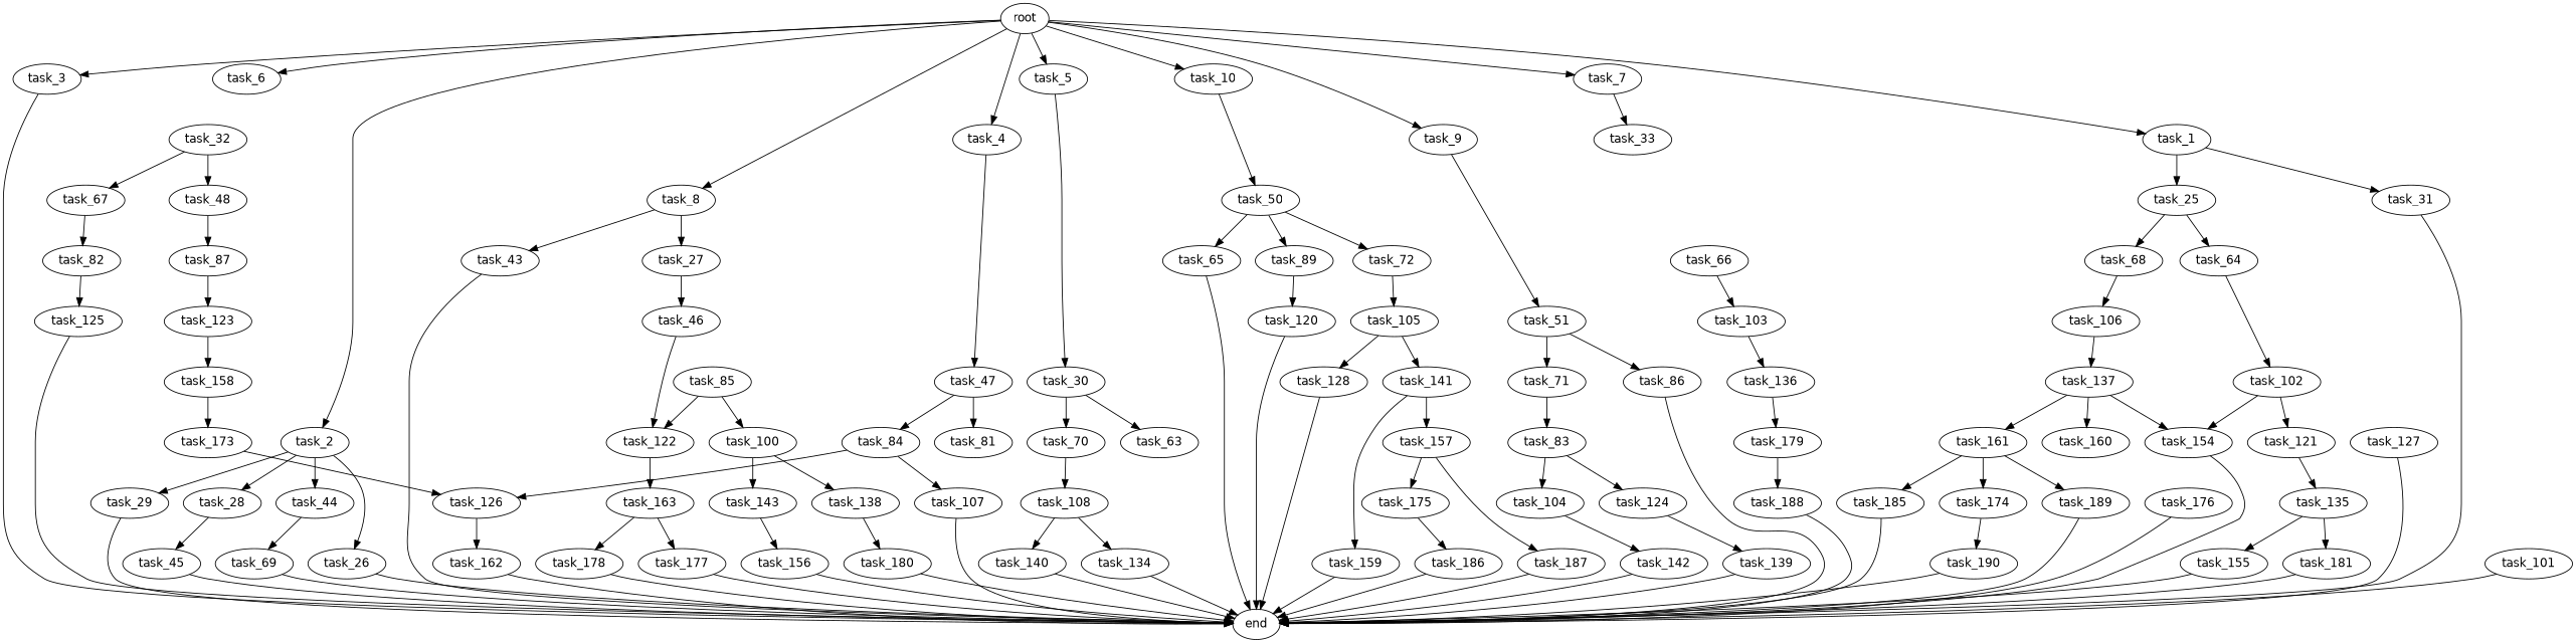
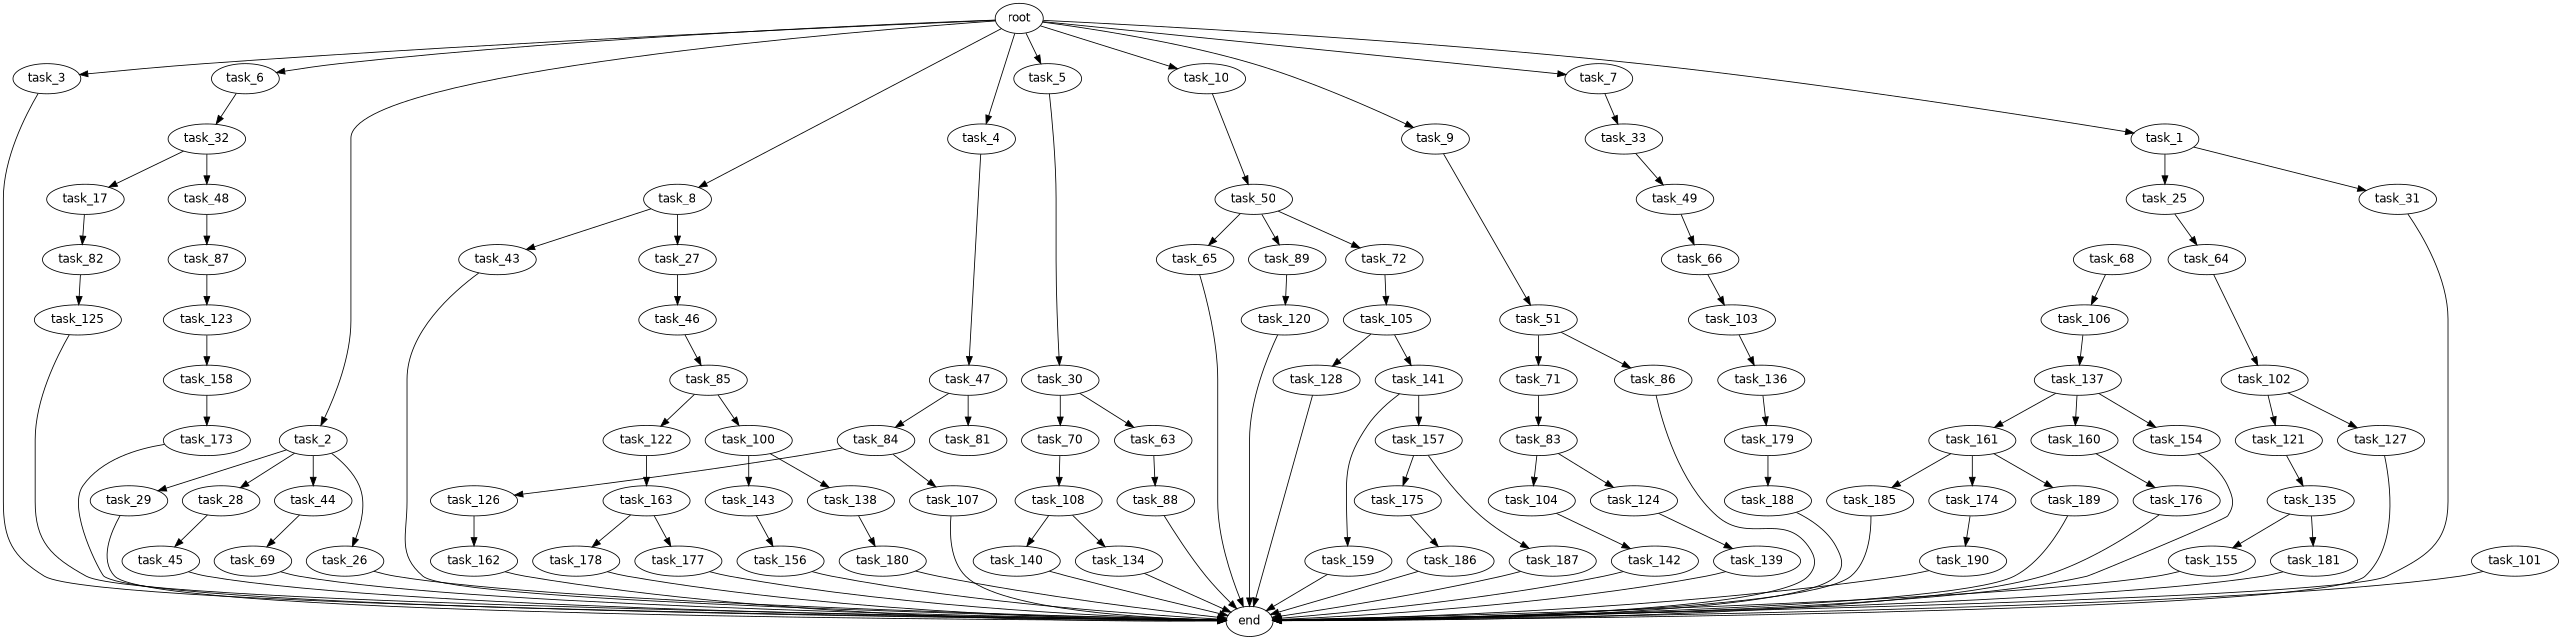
  digraph {
    fontname="DejaVu Sans"
    node [fontname="DejaVu Sans"]
    edge [fontname="DejaVu Sans"]
    task_173
    end
    task_65
    task_45
    task_139
    task_89
    task_120
    task_100
    task_138
    task_143
    task_180
    task_156
    task_47
    task_84
    task_81
    task_107
    task_126
    task_3
    task_6
    task_32
    task_48
-   task_67
+   task_67 [label=task_17]
    task_30
    task_63
    task_70
+   task_88
    task_108
    task_2
    task_44
    task_26
    task_29
    task_28
    task_69
    task_8
    task_43
    task_27
    task_46
    task_163
    task_177
    task_178
    task_162
+   task_49
    task_66
    task_103
    task_187
    task_86
    task_33
    task_189
    task_71
    task_83
    task_124
    task_104
    task_160
    task_176
    task_105
    task_141
    task_128
    task_157
    task_159
    task_135
    task_181
    task_155
    task_5
    task_87
    task_123
    task_4
    task_175
    task_186
    task_185
    task_82
    task_125
    task_50
    task_72
    task_10
    task_161
    task_174
    task_190
    task_127
    task_142
    task_136
    task_179
    task_134
    task_9
    task_51
    task_85
    task_122
    task_121
    task_25
    task_68
    task_64
    task_106
    task_102
    task_188
    root
    task_7
    task_1
    task_31
    task_101
    task_154
    task_140
    task_158
    task_137
-   task_173 -> task_126
+   task_173 -> end
    task_65 -> end
    task_45 -> end
    task_139 -> end
    task_89 -> task_120
    task_120 -> end
    task_100 -> task_138
    task_100 -> task_143
    task_138 -> task_180
    task_143 -> task_156
    task_180 -> end
    task_156 -> end
    task_47 -> task_84
    task_47 -> task_81
    task_84 -> task_107
    task_84 -> task_126
    task_107 -> end
    task_126 -> task_162
    task_3 -> end
+   task_6 -> task_32
    task_32 -> task_48
    task_32 -> task_67
    task_48 -> task_87
    task_67 -> task_82
    task_30 -> task_63
    task_30 -> task_70
+   task_63 -> task_88
    task_70 -> task_108
+   task_88 -> end
    task_108 -> task_134
    task_108 -> task_140
    task_2 -> task_44
    task_2 -> task_26
    task_2 -> task_29
    task_2 -> task_28
    task_44 -> task_69
    task_26 -> end
    task_29 -> end
    task_28 -> task_45
    task_69 -> end
    task_8 -> task_43
    task_8 -> task_27
    task_43 -> end
    task_27 -> task_46
-   task_46 -> task_122
+   task_46 -> task_85
    task_163 -> task_177
    task_163 -> task_178
    task_177 -> end
    task_178 -> end
    task_162 -> end
+   task_49 -> task_66
    task_66 -> task_103
    task_103 -> task_136
    task_187 -> end
    task_86 -> end
+   task_33 -> task_49
    task_189 -> end
    task_71 -> task_83
    task_83 -> task_124
    task_83 -> task_104
    task_124 -> task_139
    task_104 -> task_142
+   task_160 -> task_176
    task_176 -> end
    task_105 -> task_141
    task_105 -> task_128
    task_141 -> task_157
    task_141 -> task_159
    task_128 -> end
    task_157 -> task_187
    task_157 -> task_175
    task_159 -> end
    task_135 -> task_181
    task_135 -> task_155
    task_181 -> end
    task_155 -> end
    task_5 -> task_30
    task_87 -> task_123
    task_123 -> task_158
    task_4 -> task_47
    task_175 -> task_186
    task_186 -> end
    task_185 -> end
    task_82 -> task_125
    task_125 -> end
    task_50 -> task_65
    task_50 -> task_89
    task_50 -> task_72
    task_72 -> task_105
    task_10 -> task_50
    task_161 -> task_189
    task_161 -> task_185
    task_161 -> task_174
    task_174 -> task_190
    task_190 -> end
    task_127 -> end
    task_142 -> end
    task_136 -> task_179
    task_179 -> task_188
    task_134 -> end
    task_9 -> task_51
    task_51 -> task_86
    task_51 -> task_71
    task_85 -> task_100
    task_85 -> task_122
    task_122 -> task_163
    task_121 -> task_135
-   task_25 -> task_68
    task_25 -> task_64
    task_68 -> task_106
    task_64 -> task_102
    task_106 -> task_137
-   task_102 -> task_154
+   task_102 -> task_127
    task_102 -> task_121
    task_188 -> end
    root -> task_3
    root -> task_6
    root -> task_2
    root -> task_8
    root -> task_5
    root -> task_4
    root -> task_10
    root -> task_9
    root -> task_7
    root -> task_1
    task_7 -> task_33
    task_1 -> task_25
    task_1 -> task_31
    task_31 -> end
    task_101 -> end
    task_154 -> end
    task_140 -> end
    task_158 -> task_173
    task_137 -> task_160
    task_137 -> task_161
    task_137 -> task_154
  }
